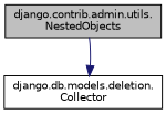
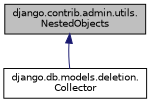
  digraph {
    node [color=black fontname=Helvetica fontsize=10 shape=record style=filled]
    n1 [fillcolor=grey75 fontcolor=black height=0.2 label="django.contrib.admin.utils.\lNestedObjects" width=0.4]
    n2 [fillcolor=white height=0.2 label="django.db.models.deletion.\lCollector" width=0.4]
-   n2 -> n1 [color=midnightblue dir=back fontname=Helvetica fontsize=10 labelfontname=Helvetica labelfontsize=10 style=solid]
+   n1 -> n2 [color=midnightblue dir=back fontname=Helvetica fontsize=10 labelfontname=Helvetica labelfontsize=10 style=solid]
  }
